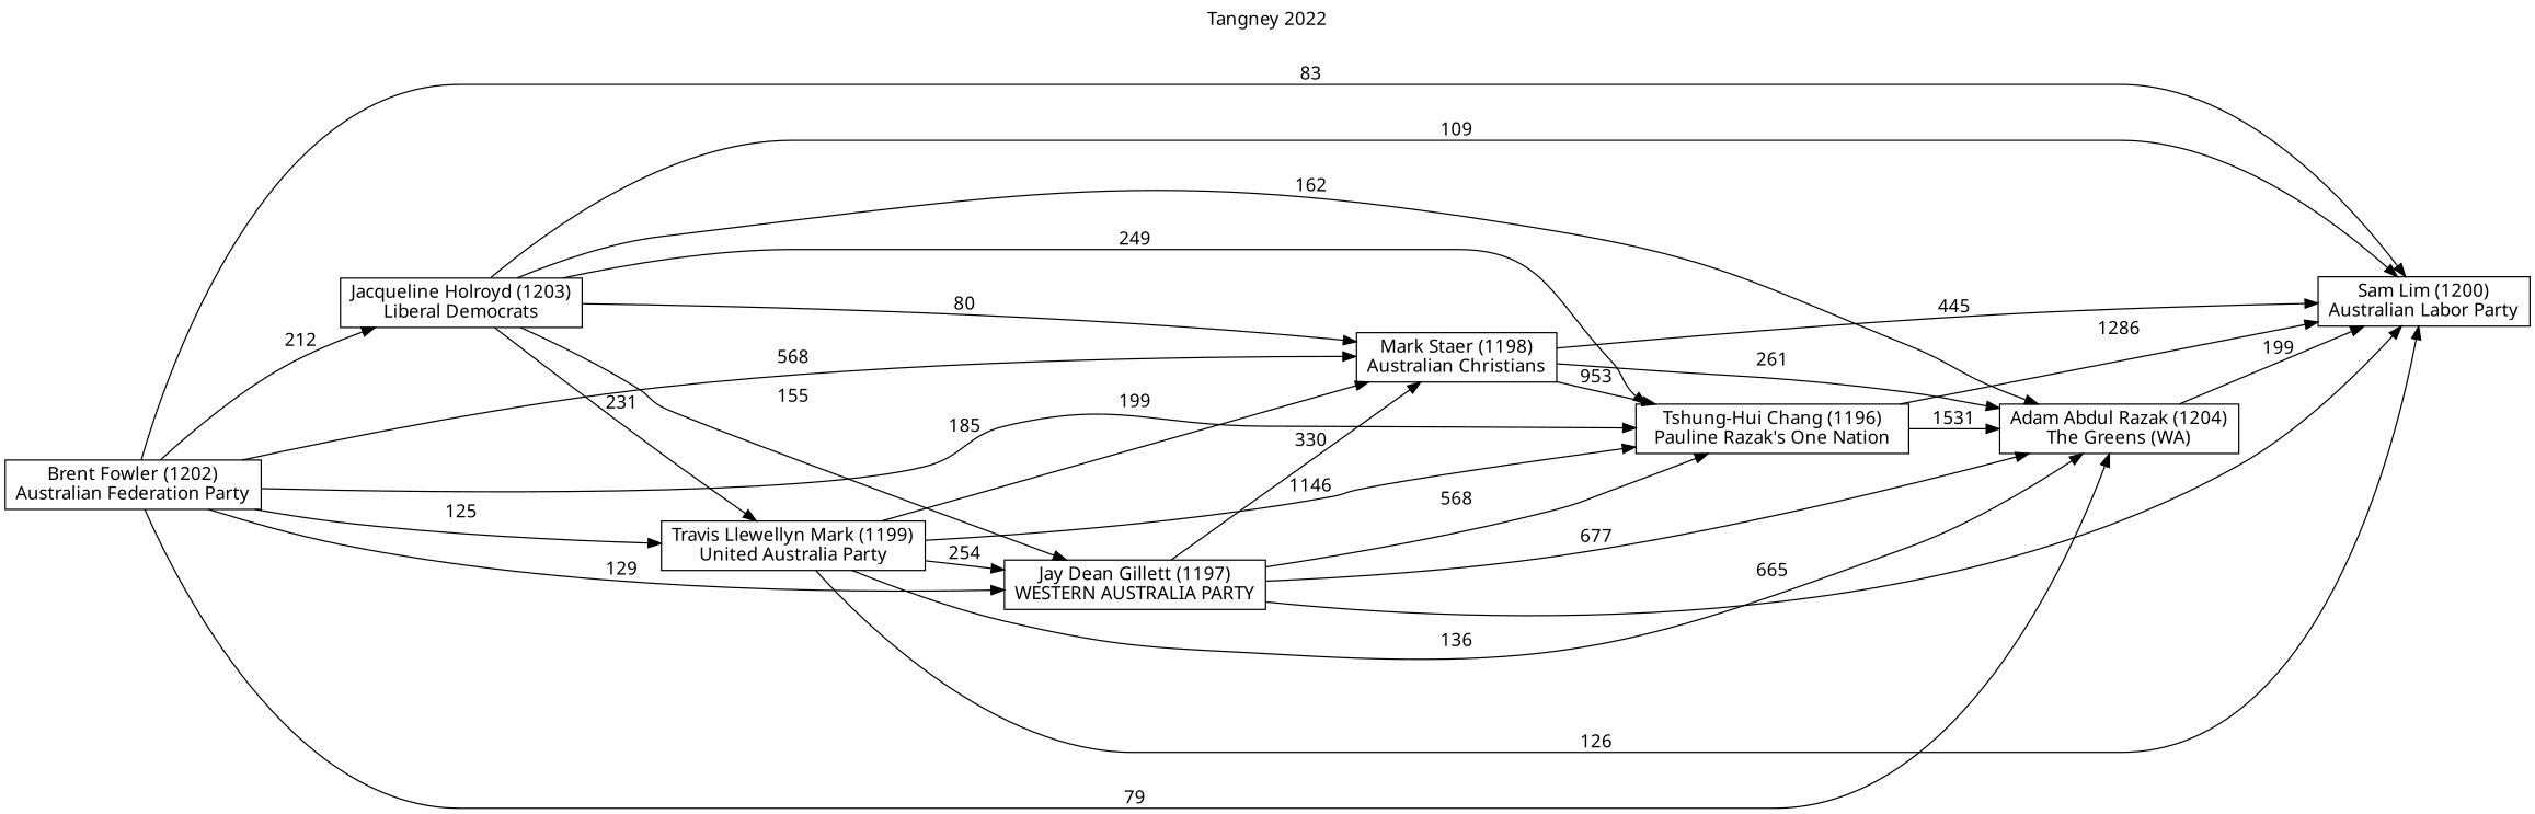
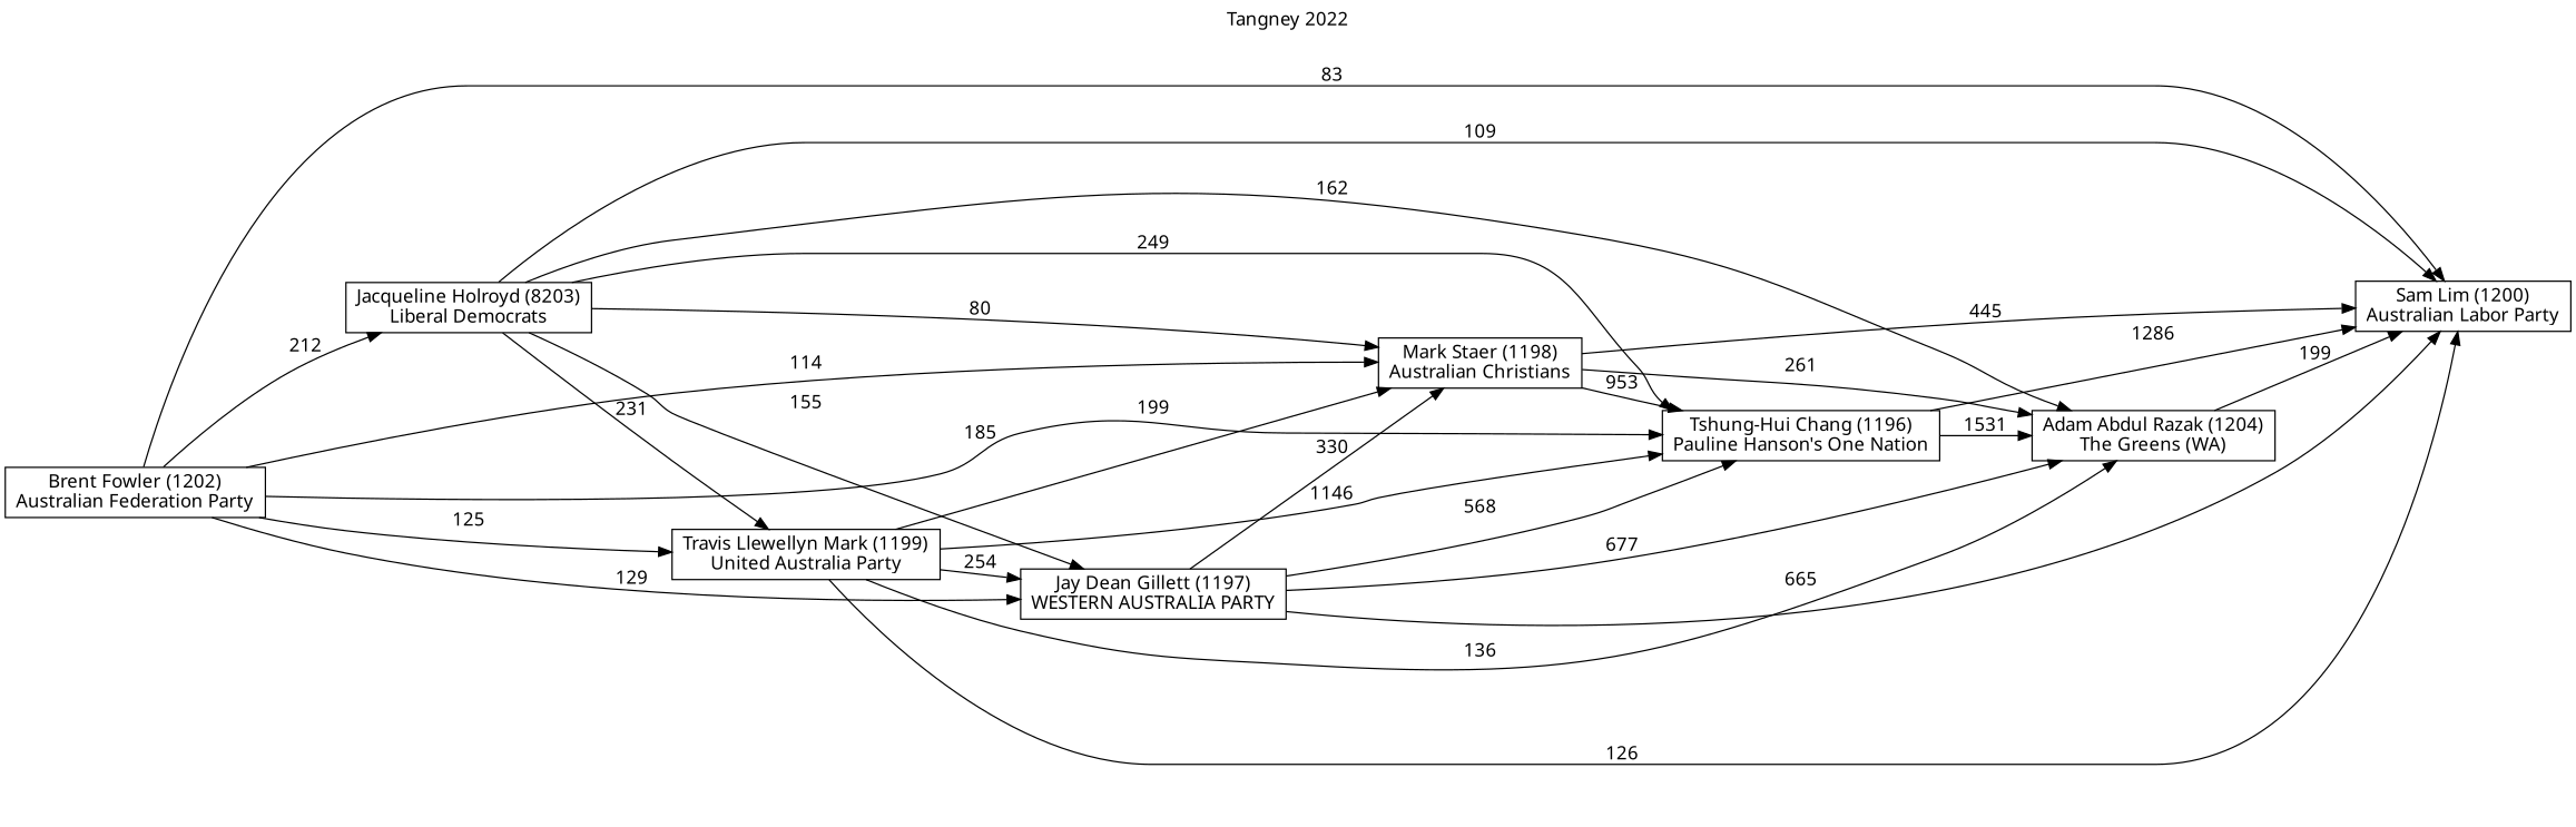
  digraph {
    fontname="Noto Sans"
    label="Tangney 2022"
    labelloc=t
    mclimit=10
    rankdir=LR
    node [fontname="Noto Sans" shape=box]
    edge [fontname="Noto Sans"]
    n1 [label="Sam Lim (1200)\nAustralian Labor Party"]
    n2 [label="Jay Dean Gillett (1197)\nWESTERN AUSTRALIA PARTY"]
    n3 [label="Mark Staer (1198)\nAustralian Christians"]
    n4 [label="Adam Abdul Razak (1204)\nThe Greens (WA)"]
-   n5 [label="Tshung-Hui Chang (1196)\nPauline Razak's One Nation"]
-   n6 [label="Jacqueline Holroyd (1203)\nLiberal Democrats"]
+   n5 [label="Tshung-Hui Chang (1196)\nPauline Hanson's One Nation"]
+   n6 [label="Jacqueline Holroyd (8203)\nLiberal Democrats"]
    n7 [label="Travis Llewellyn Mark (1199)\nUnited Australia Party"]
    n8 [label="Brent Fowler (1202)\nAustralian Federation Party"]
    n2 -> n1 [label=665]
    n2 -> n3 [label=330]
    n2 -> n4 [label=677]
    n2 -> n5 [label=568]
    n3 -> n1 [label=445]
    n3 -> n4 [label=261]
    n3 -> n5 [label=953]
    n4 -> n1 [label=199]
    n5 -> n1 [label=1286]
    n5 -> n4 [label=1531]
    n6 -> n1 [label=109]
    n6 -> n2 [label=155]
    n6 -> n3 [label=80]
    n6 -> n4 [label=162]
    n6 -> n5 [label=249]
    n6 -> n7 [label=231]
    n7 -> n1 [label=126]
    n7 -> n2 [label=254]
    n7 -> n3 [label=199]
    n7 -> n4 [label=136]
    n7 -> n5 [label=1146]
    n8 -> n1 [label=83]
    n8 -> n2 [label=129]
-   n8 -> n3 [label=568]
-   n8 -> n4 [label=79]
+   n8 -> n3 [label=114]
    n8 -> n5 [label=185]
    n8 -> n6 [label=212]
    n8 -> n7 [label=125]
  }
